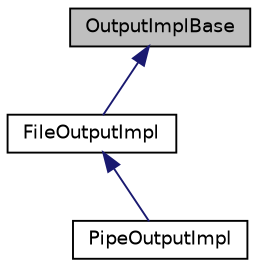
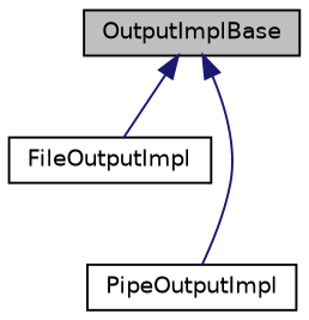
  digraph {
    node [color=black fillcolor=white fontname=Helvetica fontsize=10 shape=record style=filled]
    edge [color=midnightblue dir=back fontname=Helvetica fontsize=10 labelfontname=Helvetica labelfontsize=10 style=solid]
    n1 [fillcolor=grey75 fontcolor=black height=0.2 label=OutputImplBase width=0.4]
    n2 [height=0.2 label=FileOutputImpl width=0.4]
    n3 [height=0.2 label=PipeOutputImpl width=0.4]
    n1 -> n2
-   n2 -> n3
+   n1 -> n3
  }
